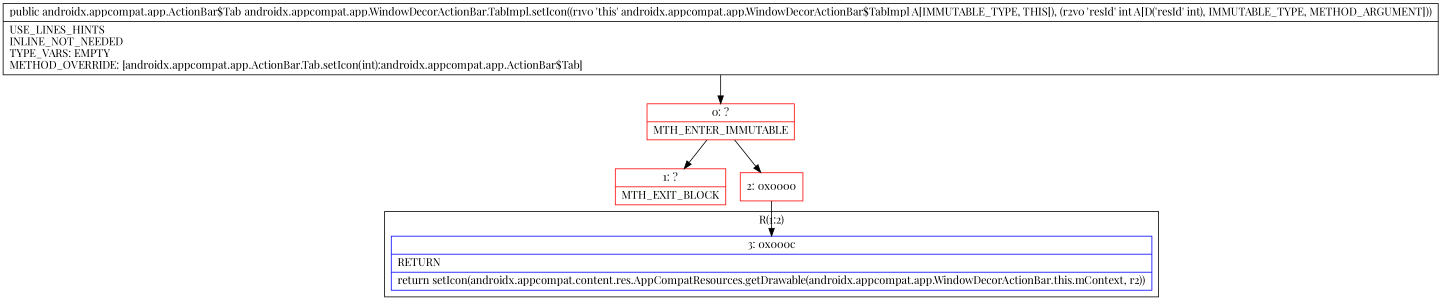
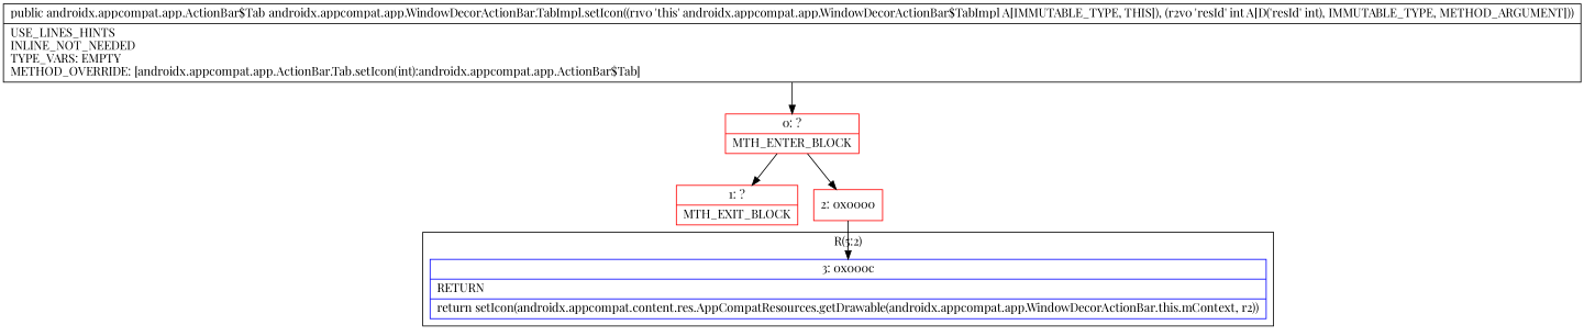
  digraph {
    fontname="Playfair Display"
    node [color=red fontname="Playfair Display" shape=record]
    edge [fontname="Playfair Display"]
    n1 [color=blue label="{3\:\ 0x000c|RETURN\l|return setIcon(androidx.appcompat.content.res.AppCompatResources.getDrawable(androidx.appcompat.app.WindowDecorActionBar.this.mContext, r2))\l}"]
    n2 [label="{1\:\ ?|MTH_EXIT_BLOCK\l}"]
-   n3 [label="{0\:\ ?|MTH_ENTER_IMMUTABLE\l}"]
+   n3 [label="{0\:\ ?|MTH_ENTER_BLOCK\l}"]
    n4 [label="{2\:\ 0x0000}"]
    n5 [label="{public androidx.appcompat.app.ActionBar$Tab androidx.appcompat.app.WindowDecorActionBar.TabImpl.setIcon((r1v0 'this' androidx.appcompat.app.WindowDecorActionBar$TabImpl A[IMMUTABLE_TYPE, THIS]), (r2v0 'resId' int A[D('resId' int), IMMUTABLE_TYPE, METHOD_ARGUMENT]))  | USE_LINES_HINTS\lINLINE_NOT_NEEDED\lTYPE_VARS: EMPTY\lMETHOD_OVERRIDE: [androidx.appcompat.app.ActionBar.Tab.setIcon(int):androidx.appcompat.app.ActionBar$Tab]\l}" color=""]
    subgraph cluster_1 {
-     label="R(1:2)"
+     label="R(5:2)"
      n1
    }
    n3 -> n2
    n3 -> n4
    n4 -> n1
    n5 -> n3
  }
